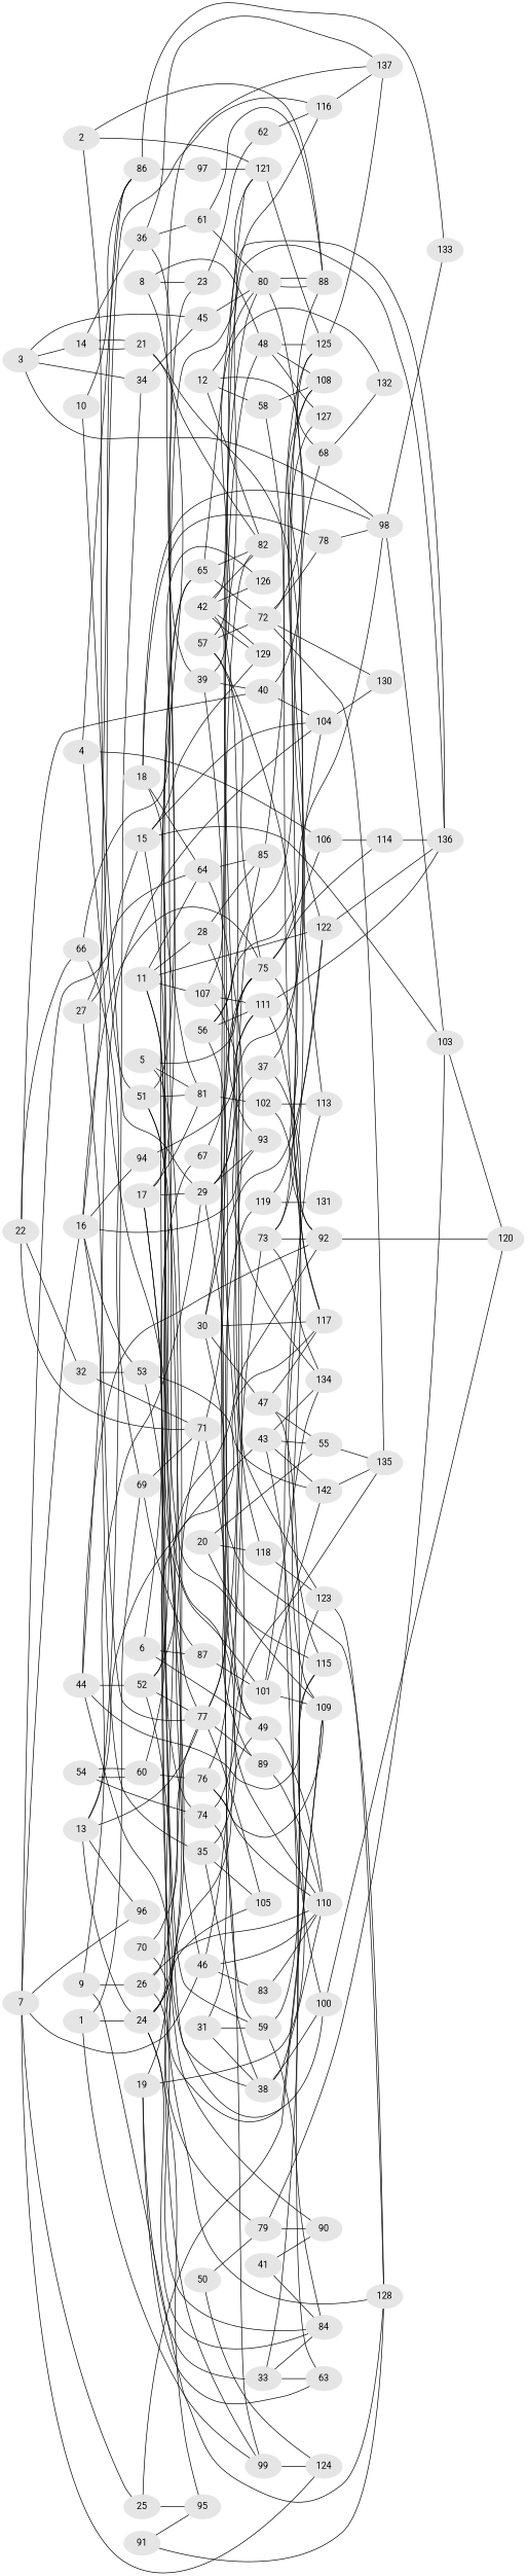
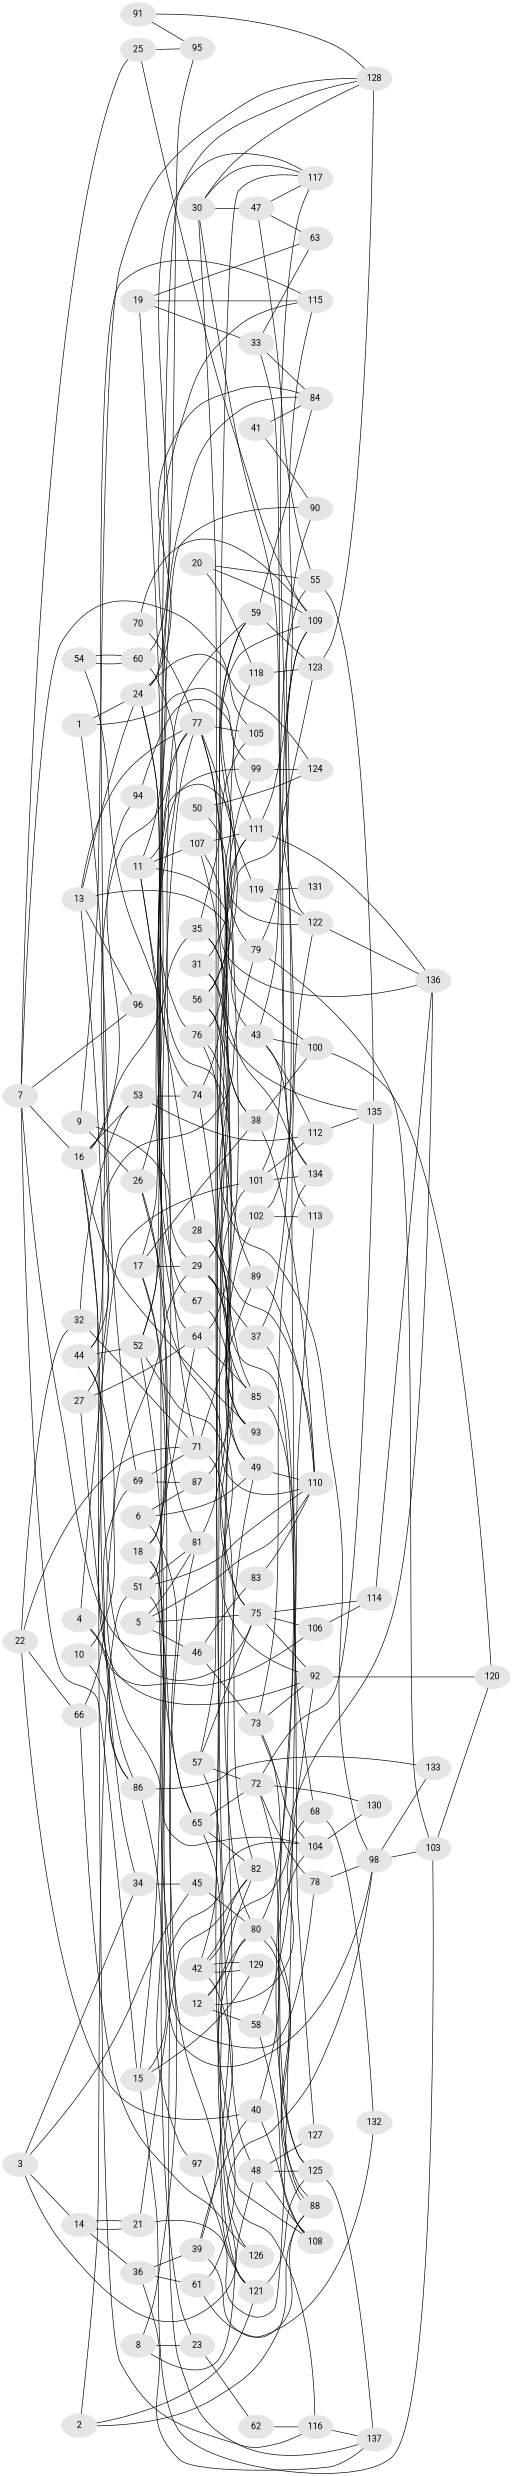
  graph {
    fontname=Roboto
    rankdir=LR
    node [color=gray90 fontname=Roboto style=filled]
    edge [fontname=Roboto]
    1
    24
    69
    99
    49
    67
    84
    95
    105
    87
    71
    124
    121
    125
    2
    51
    88
    81
    110
    137
    3
    14
    34
    45
    98
    21
    36
    80
    103
    133
    4
    86
    101
    106
    97
    109
-   112 [label=142]
+   112
    134
    114
    5
    46
    75
    73
    83
    92
    102
    6
    65
    82
    72
    7
    15
    16
    25
    96
    77
    104
    129
    35
    53
    93
    94
    116
    8
    23
    48
    62
    127
    108
    9
    26
    29
    128
    37
    111
    10
    11
    28
    64
    100
    107
    115
    122
    85
    118
    120
    136
    12
    58
    68
    132
    13
    43
    55
    89
    119
    113
    39
    61
    130
    38
    135
    74
    17
    90
    18
    59
    78
    123
    19
    33
    63
    20
    22
    32
    40
    66
    126
    27
    117
    30
    47
    31
    41
    42
    44
    52
    79
    50
    54
    60
    76
    56
    57
    70
    131
    91
    1 -- 24
    1 -- 69
    1 -- 99
    24 -- 49
    24 -- 67
    24 -- 84
    24 -- 95
    24 -- 105
    69 -- 87
    69 -- 71
    99 -- 124
    49 -- 110
    67 -- 75
    87 -- 101
    71 -- 82
    71 -- 89
    121 -- 125
    125 -- 137
    2 -- 121
    2 -- 51
    2 -- 88
    51 -- 99
    51 -- 81
    51 -- 110
    51 -- 137
    81 -- 102
    3 -- 14
    3 -- 34
    3 -- 45
    3 -- 98
    14 -- 21
    14 -- 21
    14 -- 36
    34 -- 45
    45 -- 80
    98 -- 103
    98 -- 133
    21 -- 82
    21 -- 113
    36 -- 137
    36 -- 39
    36 -- 61
    80 -- 88
    80 -- 88
    80 -- 122
    103 -- 120
    4 -- 86
    4 -- 101
    4 -- 106
    86 -- 133
    86 -- 97
    101 -- 109
    101 -- 112
    101 -- 134
    106 -- 114
    97 -- 121
    112 -- 135
    114 -- 136
    5 -- 81
-   46 -- 110
+   5 -- 110
    5 -- 46
    5 -- 75
    46 -- 73
    46 -- 83
    75 -- 106
    75 -- 114
    75 -- 92
    73 -- 125
    73 -- 134
    73 -- 92
    73 -- 104
    83 -- 110
    92 -- 120
    102 -- 109
    102 -- 113
    6 -- 49
    6 -- 87
    6 -- 65
    65 -- 121
    65 -- 82
    65 -- 72
    72 -- 88
    72 -- 130
    72 -- 135
    72 -- 78
    7 -- 124
    7 -- 46
    7 -- 15
    7 -- 16
    7 -- 25
    7 -- 96
    15 -- 103
    15 -- 77
    15 -- 104
    15 -- 129
    16 -- 75
    16 -- 35
    16 -- 53
    16 -- 93
    16 -- 94
    16 -- 116
    25 -- 95
    25 -- 109
    77 -- 105
    77 -- 85
    77 -- 89
    77 -- 119
    104 -- 130
    35 -- 105
    35 -- 38
    35 -- 135
    53 -- 112
    53 -- 74
    94 -- 111
    116 -- 137
    8 -- 81
    8 -- 23
    8 -- 48
    23 -- 62
    48 -- 125
    48 -- 127
    48 -- 108
    62 -- 116
    9 -- 26
    9 -- 29
    9 -- 128
    26 -- 84
    26 -- 110
    26 -- 65
    29 -- 49
    29 -- 93
    29 -- 37
    29 -- 111
    37 -- 68
    37 -- 117
    111 -- 115
    111 -- 136
    10 -- 86
    10 -- 29
    11 -- 28
    11 -- 64
    11 -- 100
    11 -- 107
    11 -- 115
    11 -- 122
    28 -- 93
    28 -- 85
    64 -- 85
    64 -- 118
    100 -- 120
    107 -- 134
    107 -- 111
    107 -- 136
    122 -- 136
    85 -- 125
    118 -- 123
    12 -- 80
    12 -- 82
    12 -- 58
    12 -- 68
    58 -- 92
    58 -- 108
    68 -- 132
    13 -- 24
    13 -- 34
    13 -- 96
    13 -- 77
    13 -- 43
    43 -- 112
    43 -- 134
    43 -- 100
    43 -- 55
    55 -- 135
    89 -- 110
    119 -- 122
    119 -- 131
    39 -- 49
    39 -- 132
    39 -- 40
    61 -- 88
    61 -- 80
    38 -- 110
    38 -- 100
    74 -- 99
    74 -- 75
    17 -- 81
    17 -- 23
    17 -- 29
    17 -- 38
    17 -- 90
    18 -- 98
    18 -- 64
    18 -- 59
    18 -- 78
    59 -- 84
    59 -- 123
    78 -- 98
    123 -- 128
    19 -- 71
    19 -- 115
    19 -- 33
    19 -- 63
    33 -- 84
    33 -- 113
    33 -- 63
    20 -- 109
    20 -- 118
    20 -- 55
    22 -- 71
    22 -- 32
    22 -- 40
    22 -- 66
    32 -- 71
    32 -- 53
    40 -- 104
    40 -- 108
    66 -- 69
    66 -- 126
    27 -- 86
    27 -- 77
    27 -- 64
    30 -- 48
    30 -- 128
    30 -- 122
    30 -- 117
    30 -- 47
    47 -- 55
    47 -- 63
    47 -- 117
    31 -- 127
    31 -- 38
    31 -- 59
    41 -- 84
    41 -- 90
    42 -- 82
    42 -- 129
    42 -- 129
    42 -- 136
    42 -- 123
    42 -- 126
    44 -- 92
    44 -- 104
    44 -- 115
    44 -- 52
    44 -- 79
    52 -- 121
    52 -- 92
    52 -- 77
    52 -- 128
    79 -- 103
    79 -- 90
    50 -- 124
    50 -- 79
    54 -- 74
    54 -- 60
    54 -- 60
    60 -- 117
    60 -- 76
    76 -- 110
    76 -- 80
    76 -- 109
    56 -- 98
    56 -- 108
    56 -- 111
    56 -- 59
    57 -- 75
    57 -- 72
    57 -- 116
    57 -- 117
    70 -- 109
    70 -- 77
    91 -- 95
    91 -- 128
  }
